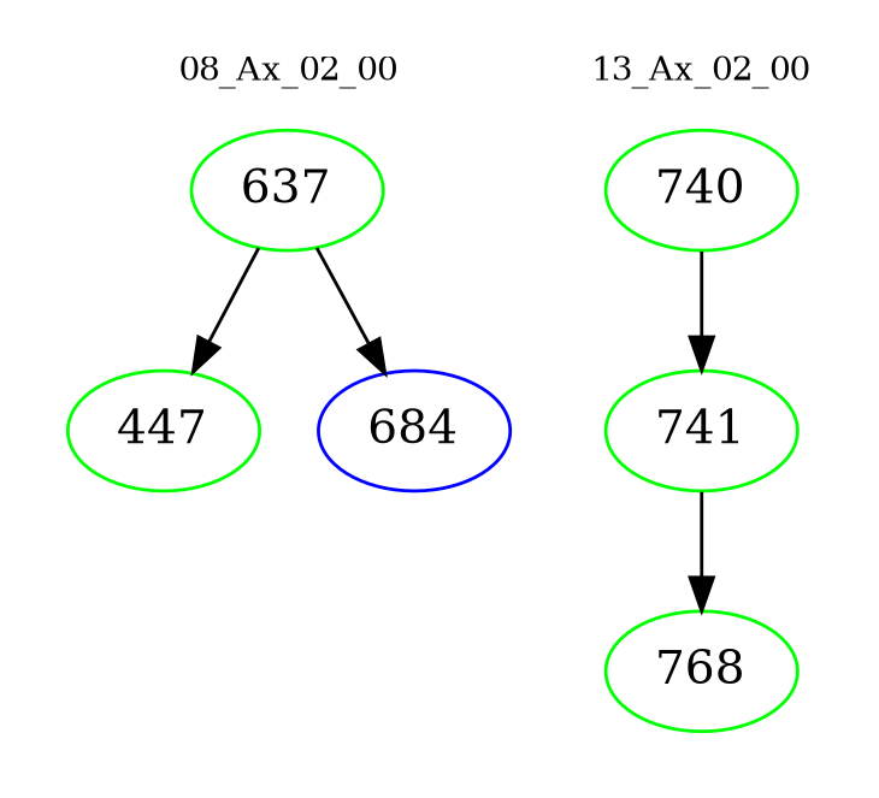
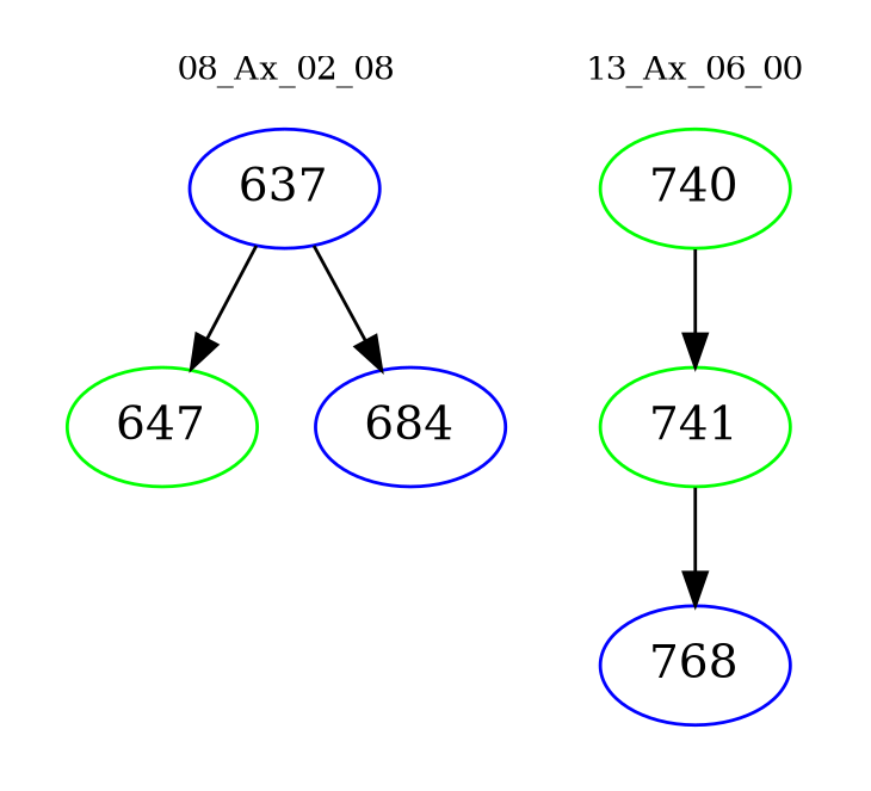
  digraph {
    node [color=blue]
    edge [color=black]
-   n1 [color=green label=637]
-   n2 [color=green label=447]
+   n1 [label=637]
+   n2 [color=green label=647]
    n3 [label=684]
    n4 [color=green label=741]
    n5 [color=green label=740]
-   n6 [color=green label=768]
+   n6 [label=768]
    subgraph cluster_1 {
      color=white
      fontsize=10
-     label="08_Ax_02_00"
+     label="08_Ax_02_08"
      n1
      n2
      n3
    }
    subgraph cluster_2 {
      color=white
      fontsize=10
-     label="13_Ax_02_00"
+     label="13_Ax_06_00"
      n4
      n5
      n6
    }
    n1 -> n2
    n1 -> n3
    n4 -> n6
    n5 -> n4
  }
